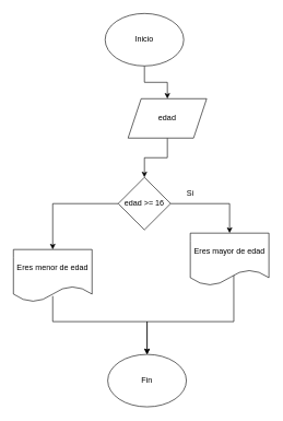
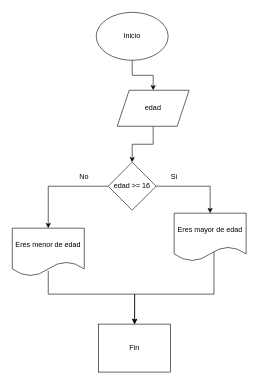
  <mxCell id="0" />
  <mxCell id="1" parent="0" />
  <mxCell id="2" value="" style="edgeStyle=orthogonalEdgeStyle;rounded=0;orthogonalLoop=1;jettySize=auto;html=1;" edge="1" parent="1" source="3" target="5"><mxGeometry relative="1" as="geometry" /></mxCell>
  <mxCell id="3" value="Inicio" style="ellipse;whiteSpace=wrap;html=1;" vertex="1" parent="1"><mxGeometry x="160" y="20" width="120" height="80" as="geometry" /></mxCell>
  <mxCell id="4" value="" style="edgeStyle=orthogonalEdgeStyle;rounded=0;orthogonalLoop=1;jettySize=auto;html=1;" edge="1" parent="1" source="5" target="8"><mxGeometry relative="1" as="geometry" /></mxCell>
  <mxCell id="5" value="edad" style="shape=parallelogram;perimeter=parallelogramPerimeter;whiteSpace=wrap;html=1;fixedSize=1;" vertex="1" parent="1"><mxGeometry x="195" y="150" width="120" height="60" as="geometry" /></mxCell>
  <mxCell id="6" style="edgeStyle=orthogonalEdgeStyle;rounded=0;orthogonalLoop=1;jettySize=auto;html=1;exitX=1;exitY=0.5;exitDx=0;exitDy=0;" edge="1" parent="1" source="8" target="10"><mxGeometry relative="1" as="geometry" /></mxCell>
  <mxCell id="7" style="edgeStyle=orthogonalEdgeStyle;rounded=0;orthogonalLoop=1;jettySize=auto;html=1;exitX=0;exitY=0.5;exitDx=0;exitDy=0;" edge="1" parent="1" source="8" target="13"><mxGeometry relative="1" as="geometry"><Array as="points"><mxPoint x="80" y="310" /></Array></mxGeometry></mxCell>
  <mxCell id="8" value="&lt;div&gt;edad &amp;gt;= 16&lt;/div&gt;" style="rhombus;whiteSpace=wrap;html=1;" vertex="1" parent="1"><mxGeometry x="180" y="270" width="80" height="80" as="geometry" /></mxCell>
  <mxCell id="9" style="edgeStyle=orthogonalEdgeStyle;rounded=0;orthogonalLoop=1;jettySize=auto;html=1;exitX=0.553;exitY=0.8;exitDx=0;exitDy=0;entryX=0.5;entryY=0;entryDx=0;entryDy=0;exitPerimeter=0;" edge="1" parent="1" source="10" target="15"><mxGeometry relative="1" as="geometry"><Array as="points"><mxPoint x="356" y="490" /><mxPoint x="224" y="490" /></Array></mxGeometry></mxCell>
  <mxCell id="10" value="Eres mayor de edad" style="shape=document;whiteSpace=wrap;html=1;boundedLbl=1;" vertex="1" parent="1"><mxGeometry x="290" y="355" width="120" height="80" as="geometry" /></mxCell>
  <mxCell id="11" value="Si" style="text;html=1;align=center;verticalAlign=middle;whiteSpace=wrap;rounded=0;" vertex="1" parent="1"><mxGeometry x="260" y="280" width="60" height="30" as="geometry" /></mxCell>
  <mxCell id="12" style="edgeStyle=orthogonalEdgeStyle;rounded=0;orthogonalLoop=1;jettySize=auto;html=1;entryX=0.5;entryY=0;entryDx=0;entryDy=0;" edge="1" parent="1" target="15"><mxGeometry relative="1" as="geometry"><mxPoint x="80" y="451" as="sourcePoint" /><Array as="points"><mxPoint x="80" y="490" /><mxPoint x="224" y="490" /></Array></mxGeometry></mxCell>
  <mxCell id="13" value="Eres menor de edad" style="shape=document;whiteSpace=wrap;html=1;boundedLbl=1;" vertex="1" parent="1"><mxGeometry x="20" y="380" width="120" height="80" as="geometry" /></mxCell>
- <mxCell id="15" value="Fin" style="ellipse;whiteSpace=wrap;html=1;" vertex="1" parent="1"><mxGeometry x="164" y="540" width="120" height="80" as="geometry" /></mxCell>
+ <mxCell id="14" value="No" style="text;html=1;align=center;verticalAlign=middle;whiteSpace=wrap;rounded=0;" vertex="1" parent="1"><mxGeometry x="110" y="280" width="60" height="30" as="geometry" /></mxCell>
+ <mxCell id="15" value="Fin" style="whiteSpace=wrap;html=1;rounded=0;" vertex="1" parent="1"><mxGeometry x="164" y="540" width="120" height="80" as="geometry" /></mxCell>
